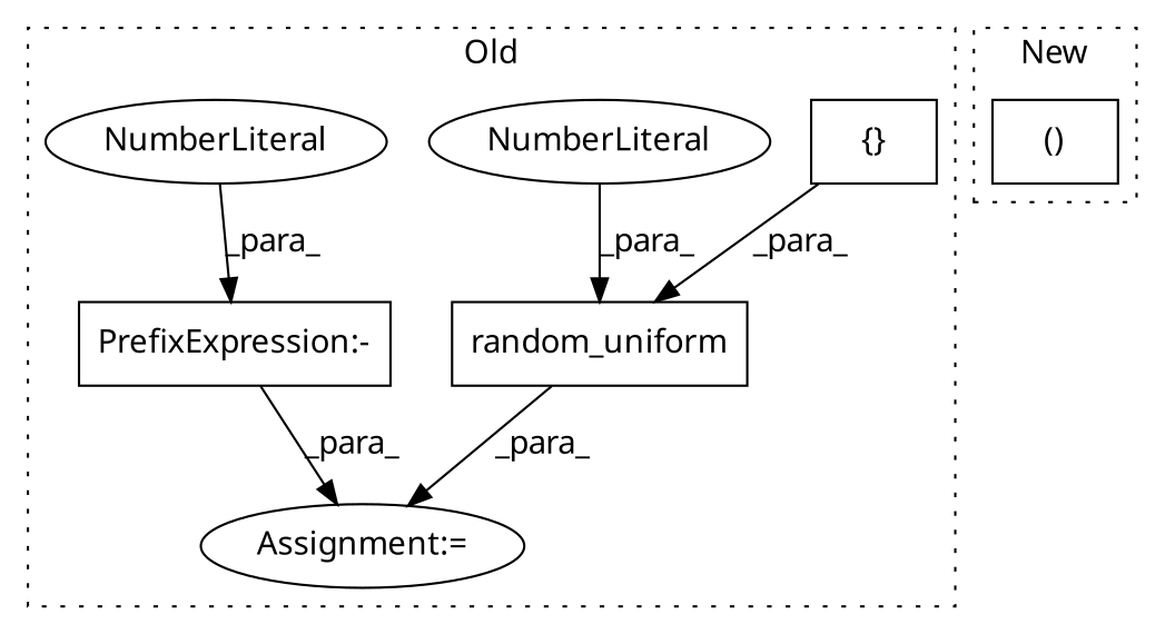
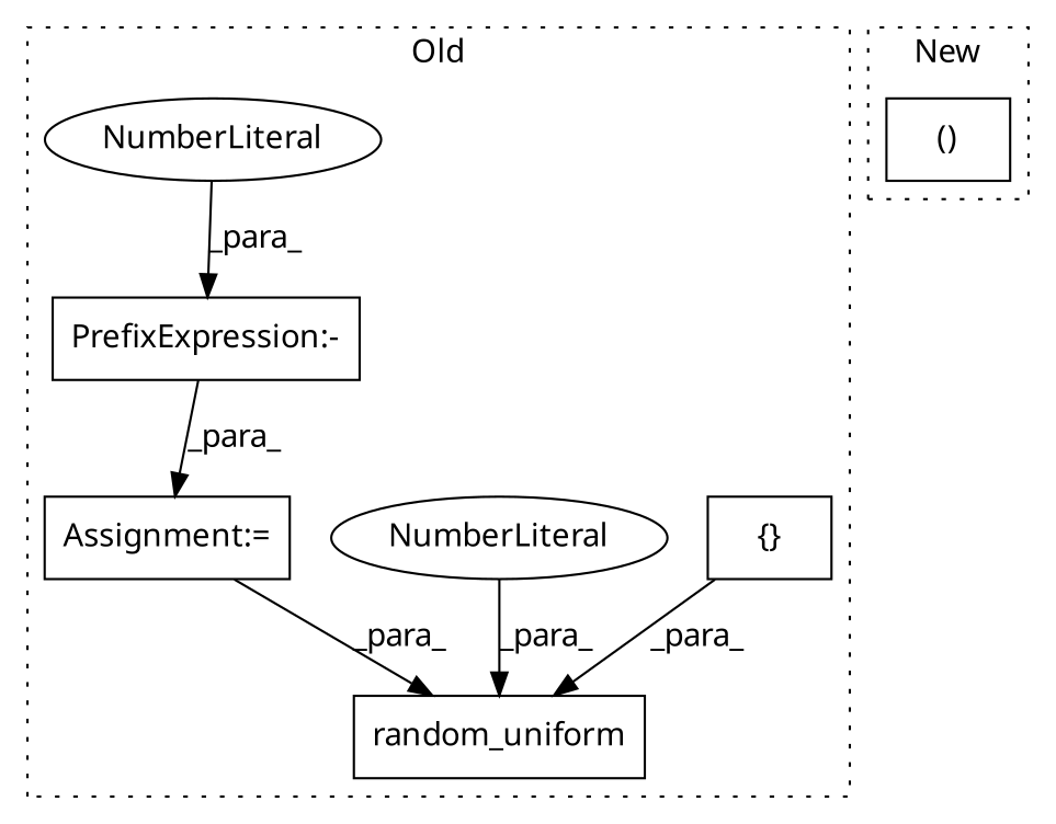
  digraph {
    fontname="Noto Sans"
    node [a=34 fontname="Noto Sans" l=1 shape=box]
    edge [fontname="Noto Sans"]
    n1 [a=32 l="15,1" label=random_uniform s="1515,1557"]
-   n2 [a=7 label="Assignment:=" s=1464 shape=ellipse]
+   n2 [a=7 label="Assignment:=" s=1464]
    n3 [a=4 l="1,1" label="{}" s="1539,1547"]
    n4 [l=3 label=NumberLiteral s=1554 shape=ellipse]
    n5 [a=38 label="PrefixExpression:-" s=1549]
    n6 [l=3 label=NumberLiteral s=1550 shape=ellipse]
    n7 [a=106 l=30 label="()" s=1728]
    subgraph cluster_1 {
      label=Old
      style=dotted
      n1
      n2
      n3
      n4
      n5
      n6
    }
    subgraph cluster_2 {
      label=New
      style=dotted
      n7
    }
-   n1 -> n2 [label=_para_]
+   n2 -> n1 [label=_para_]
    n3 -> n1 [label=_para_]
    n4 -> n1 [label=_para_]
    n5 -> n2 [label=_para_]
    n6 -> n5 [label=_para_]
  }
